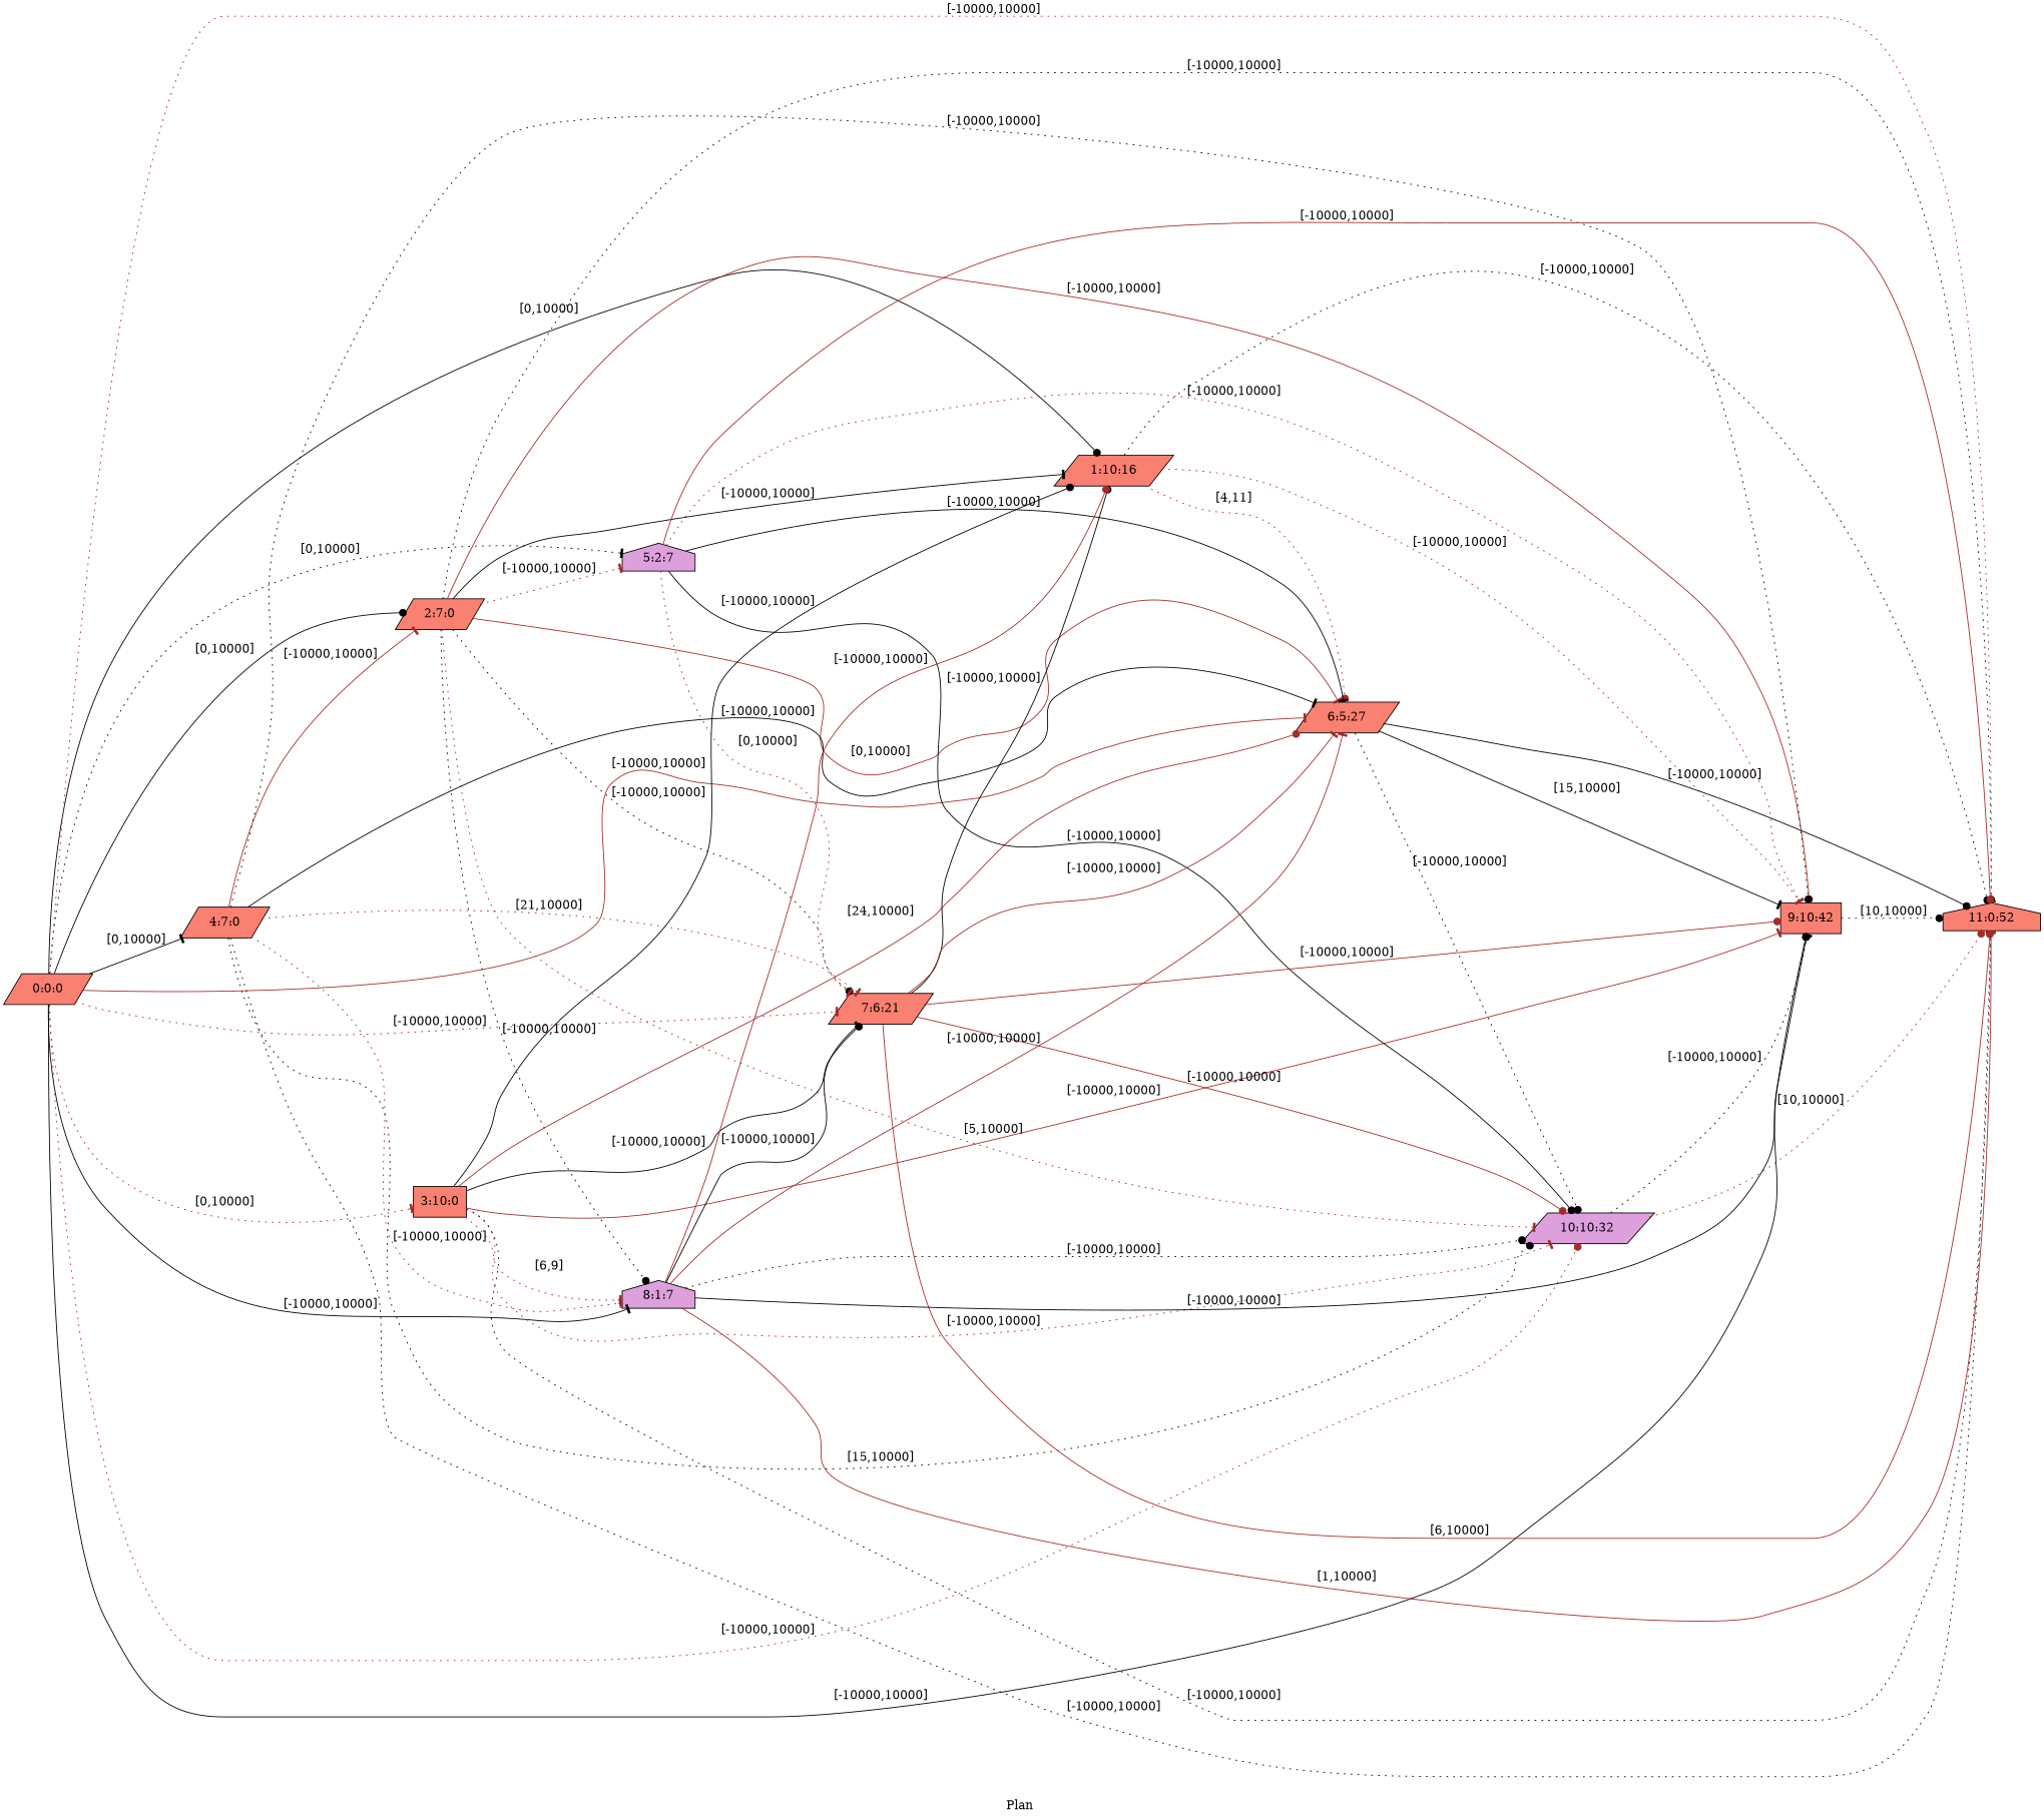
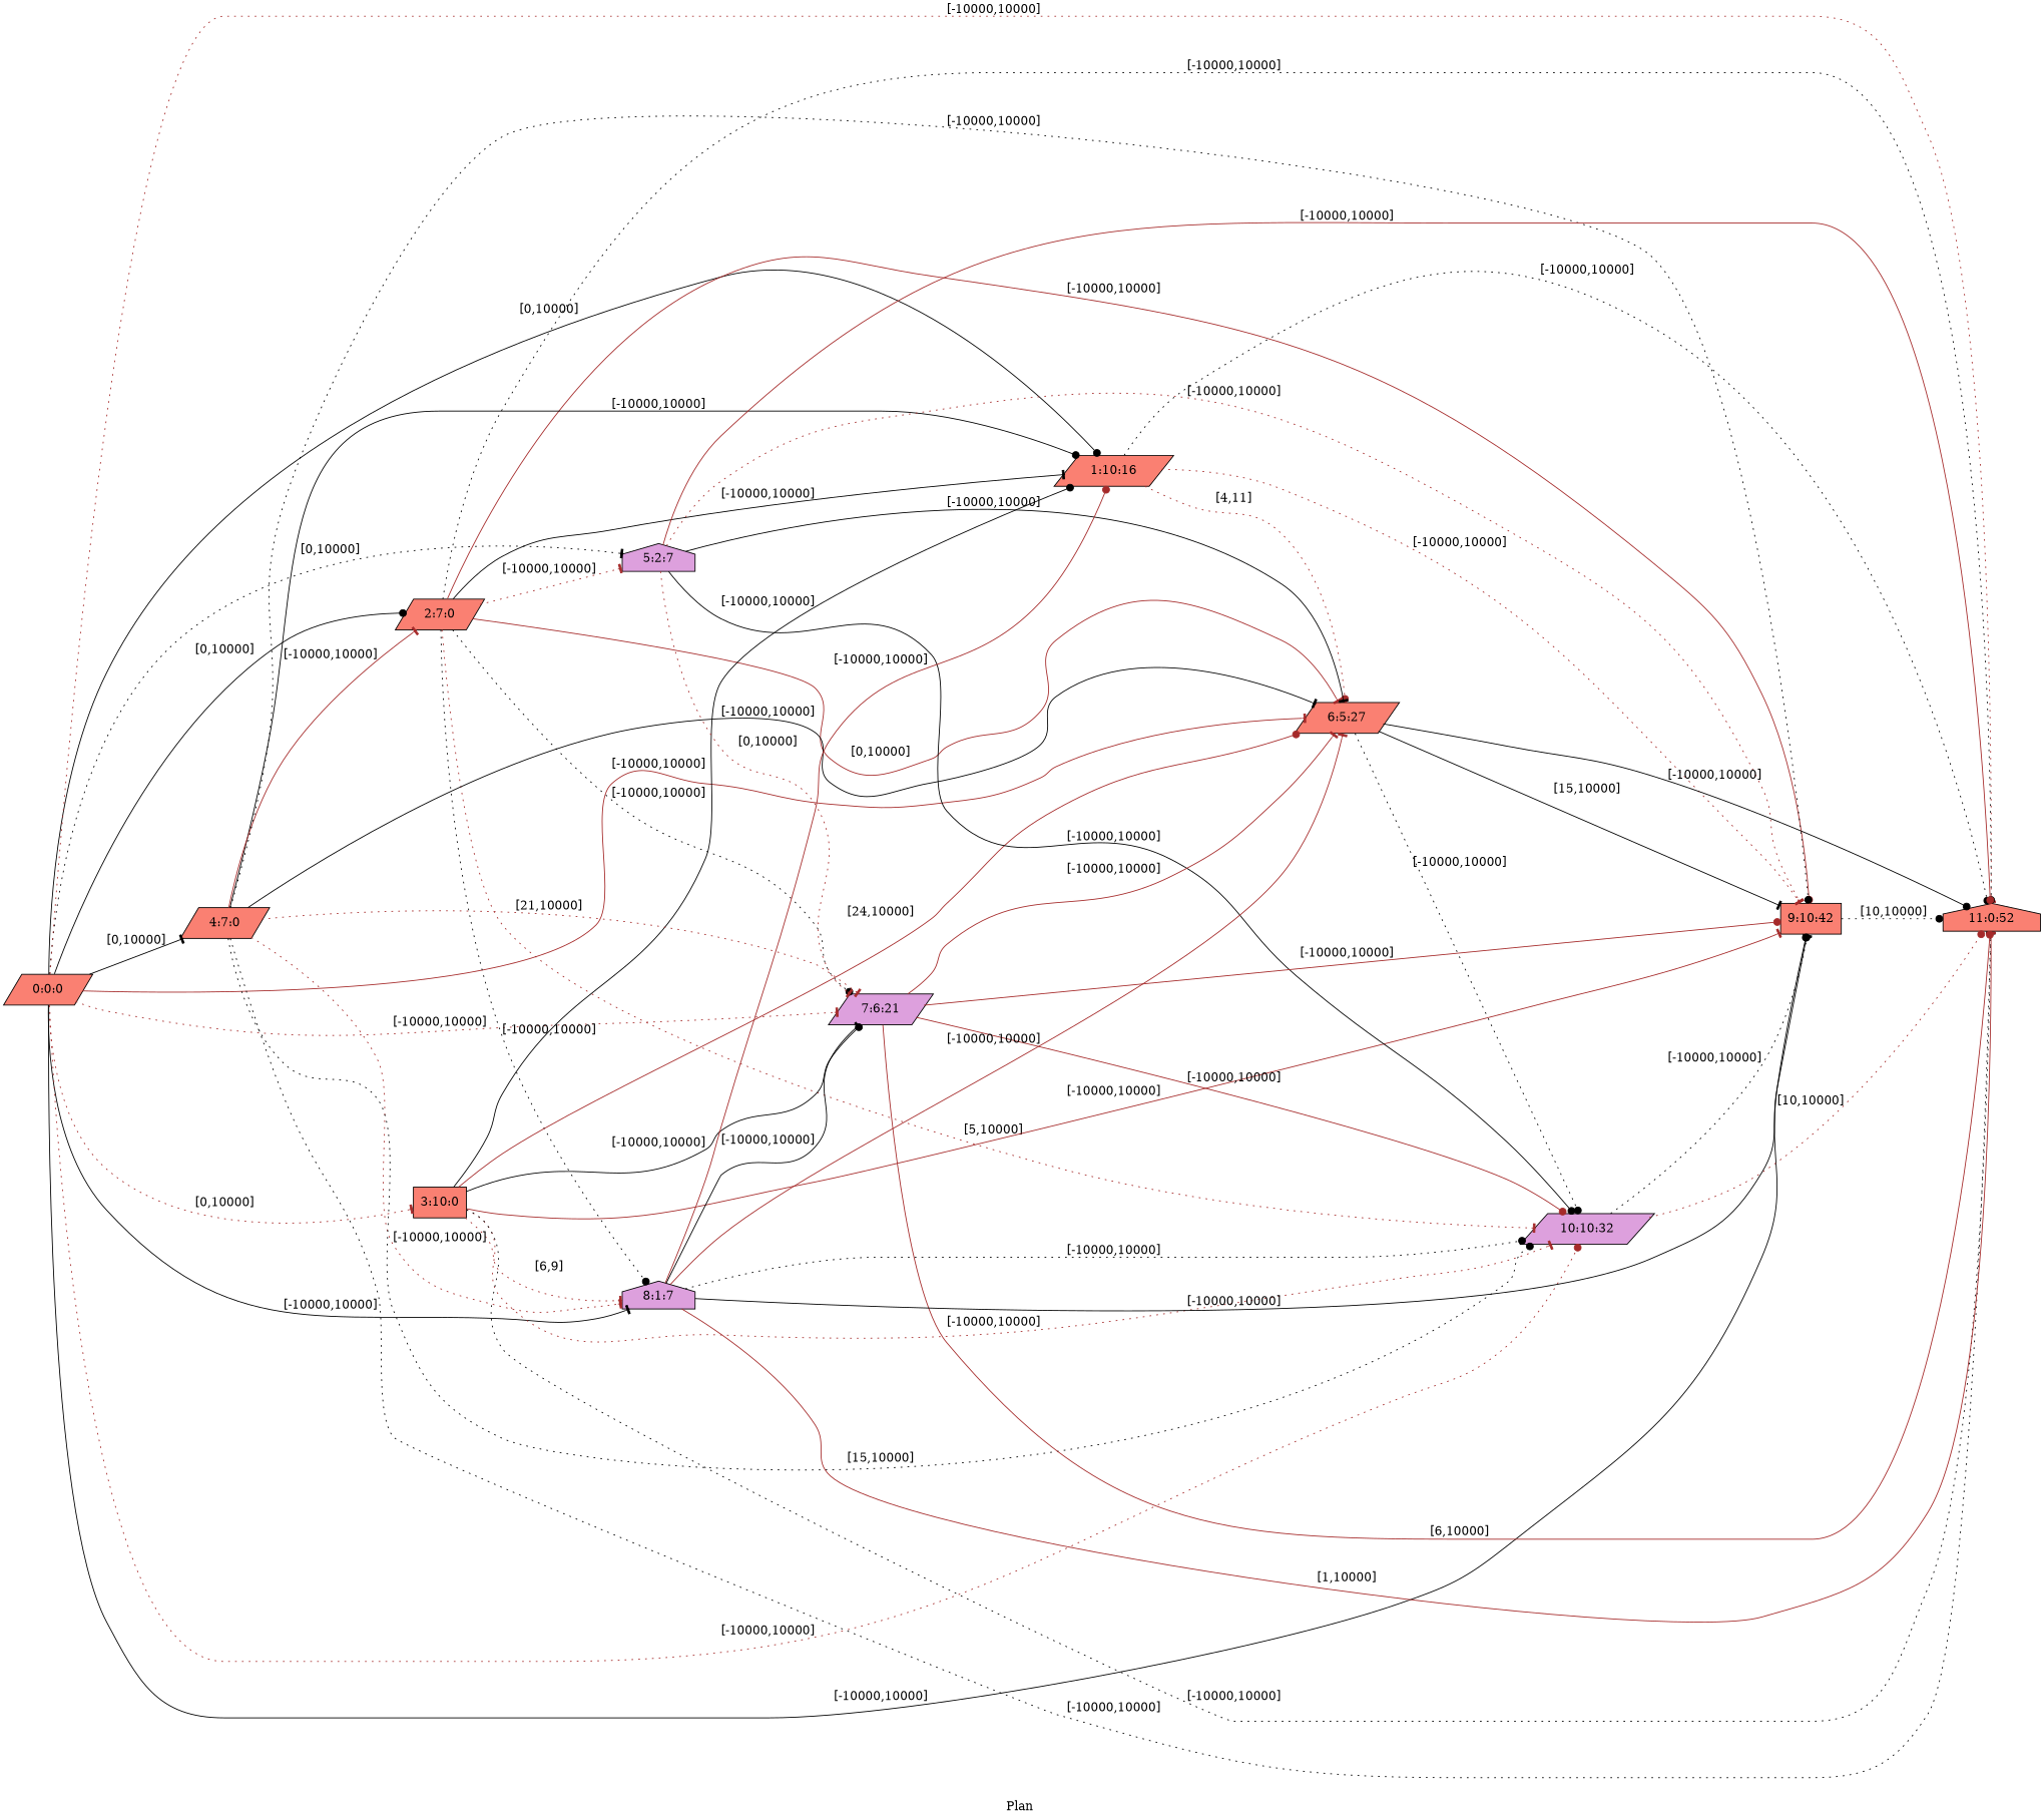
  digraph {
    fldt=0.753808
    label="Plan "
    nodesep=.45
    rankdir=LR
    node [fillcolor=salmon shape=parallelogram style=filled]
    edge [arrowhead=tee color=black style=solid]
    "0:0:0"
    "1:10:16"
    "2:7:0"
    "3:10:0" [shape=box]
    "4:7:0"
    "5:2:7" [fillcolor=plum shape=house]
    "6:5:27"
-   "7:6:21"
+   "7:6:21" [fillcolor=plum]
    "8:1:7" [fillcolor=plum shape=house]
    "9:10:42" [shape=box]
    "10:10:32" [fillcolor=plum]
    "11:0:52" [shape=house]
    "0:0:0" -> "1:10:16" [arrowhead=dot label="[0,10000]"]
    "0:0:0" -> "2:7:0" [arrowhead=dot label="[0,10000]"]
    "0:0:0" -> "3:10:0" [color=brown label="[0,10000]" style=dotted]
    "0:0:0" -> "4:7:0" [label="[0,10000]"]
    "0:0:0" -> "5:2:7" [label="[0,10000]" style=dotted]
    "0:0:0" -> "6:5:27" [color=brown label="[-10000,10000]"]
    "0:0:0" -> "7:6:21" [color=brown label="[-10000,10000]" style=dotted]
    "0:0:0" -> "8:1:7" [label="[-10000,10000]"]
    "0:0:0" -> "9:10:42" [arrowhead=dot label="[-10000,10000]"]
    "0:0:0" -> "10:10:32" [arrowhead=dot color=brown label="[-10000,10000]" style=dotted]
    "0:0:0" -> "11:0:52" [color=brown label="[-10000,10000]" style=dotted]
    "1:10:16" -> "6:5:27" [arrowhead=dot color=brown label="[4,11]" style=dotted]
    "1:10:16" -> "9:10:42" [color=brown label="[-10000,10000]" style=dotted]
    "1:10:16" -> "11:0:52" [arrowhead=dot label="[-10000,10000]" style=dotted]
    "2:7:0" -> "1:10:16" [label="[-10000,10000]"]
    "2:7:0" -> "5:2:7" [color=brown label="[-10000,10000]" style=dotted]
    "2:7:0" -> "6:5:27" [color=brown label="[0,10000]"]
    "2:7:0" -> "7:6:21" [arrowhead=dot label="[-10000,10000]" style=dotted]
    "2:7:0" -> "8:1:7" [arrowhead=dot label="[-10000,10000]" style=dotted]
    "2:7:0" -> "9:10:42" [arrowhead=dot color=brown label="[-10000,10000]"]
    "2:7:0" -> "10:10:32" [color=brown label="[5,10000]" style=dotted]
    "2:7:0" -> "11:0:52" [arrowhead=dot label="[-10000,10000]" style=dotted]
    "3:10:0" -> "1:10:16" [arrowhead=dot label="[-10000,10000]"]
    "3:10:0" -> "6:5:27" [arrowhead=dot color=brown label="[24,10000]"]
    "3:10:0" -> "7:6:21" [arrowhead=dot label="[-10000,10000]"]
    "3:10:0" -> "8:1:7" [color=brown label="[6,9]" style=dotted]
    "3:10:0" -> "9:10:42" [color=brown label="[-10000,10000]"]
    "3:10:0" -> "10:10:32" [color=brown label="[-10000,10000]" style=dotted]
    "3:10:0" -> "11:0:52" [label="[-10000,10000]" style=dotted]
-   "7:6:21" -> "1:10:16" [arrowhead=dot label="[-10000,10000]"]
+   "4:7:0" -> "1:10:16" [arrowhead=dot label="[-10000,10000]"]
    "4:7:0" -> "2:7:0" [color=brown label="[-10000,10000]"]
    "4:7:0" -> "6:5:27" [label="[-10000,10000]"]
    "4:7:0" -> "7:6:21" [color=brown label="[21,10000]" style=dotted]
    "4:7:0" -> "8:1:7" [color=brown label="[-10000,10000]" style=dotted]
    "4:7:0" -> "9:10:42" [arrowhead=dot label="[-10000,10000]" style=dotted]
    "4:7:0" -> "10:10:32" [arrowhead=dot label="[15,10000]" style=dotted]
    "4:7:0" -> "11:0:52" [label="[-10000,10000]" style=dotted]
    "5:2:7" -> "6:5:27" [label="[-10000,10000]"]
    "5:2:7" -> "7:6:21" [color=brown label="[0,10000]" style=dotted]
    "5:2:7" -> "9:10:42" [color=brown label="[-10000,10000]" style=dotted]
    "5:2:7" -> "10:10:32" [arrowhead=dot label="[-10000,10000]"]
    "5:2:7" -> "11:0:52" [arrowhead=dot color=brown label="[-10000,10000]"]
    "6:5:27" -> "9:10:42" [label="[15,10000]"]
    "6:5:27" -> "10:10:32" [arrowhead=dot label="[-10000,10000]" style=dotted]
    "6:5:27" -> "11:0:52" [arrowhead=dot label="[-10000,10000]"]
    "7:6:21" -> "6:5:27" [color=brown label="[-10000,10000]"]
    "7:6:21" -> "9:10:42" [arrowhead=dot color=brown label="[-10000,10000]"]
    "7:6:21" -> "10:10:32" [arrowhead=dot color=brown label="[-10000,10000]"]
    "7:6:21" -> "11:0:52" [arrowhead=dot color=brown label="[6,10000]"]
    "8:1:7" -> "1:10:16" [arrowhead=dot color=brown label="[-10000,10000]"]
    "8:1:7" -> "6:5:27" [color=brown label="[-10000,10000]"]
    "8:1:7" -> "7:6:21" [label="[-10000,10000]"]
    "8:1:7" -> "9:10:42" [arrowhead=dot label="[-10000,10000]"]
    "8:1:7" -> "10:10:32" [arrowhead=dot label="[-10000,10000]" style=dotted]
    "8:1:7" -> "11:0:52" [color=brown label="[1,10000]"]
    "9:10:42" -> "11:0:52" [arrowhead=dot label="[10,10000]" style=dotted]
    "10:10:32" -> "9:10:42" [label="[-10000,10000]" style=dotted]
    "10:10:32" -> "11:0:52" [arrowhead=dot color=brown label="[10,10000]" style=dotted]
  }
